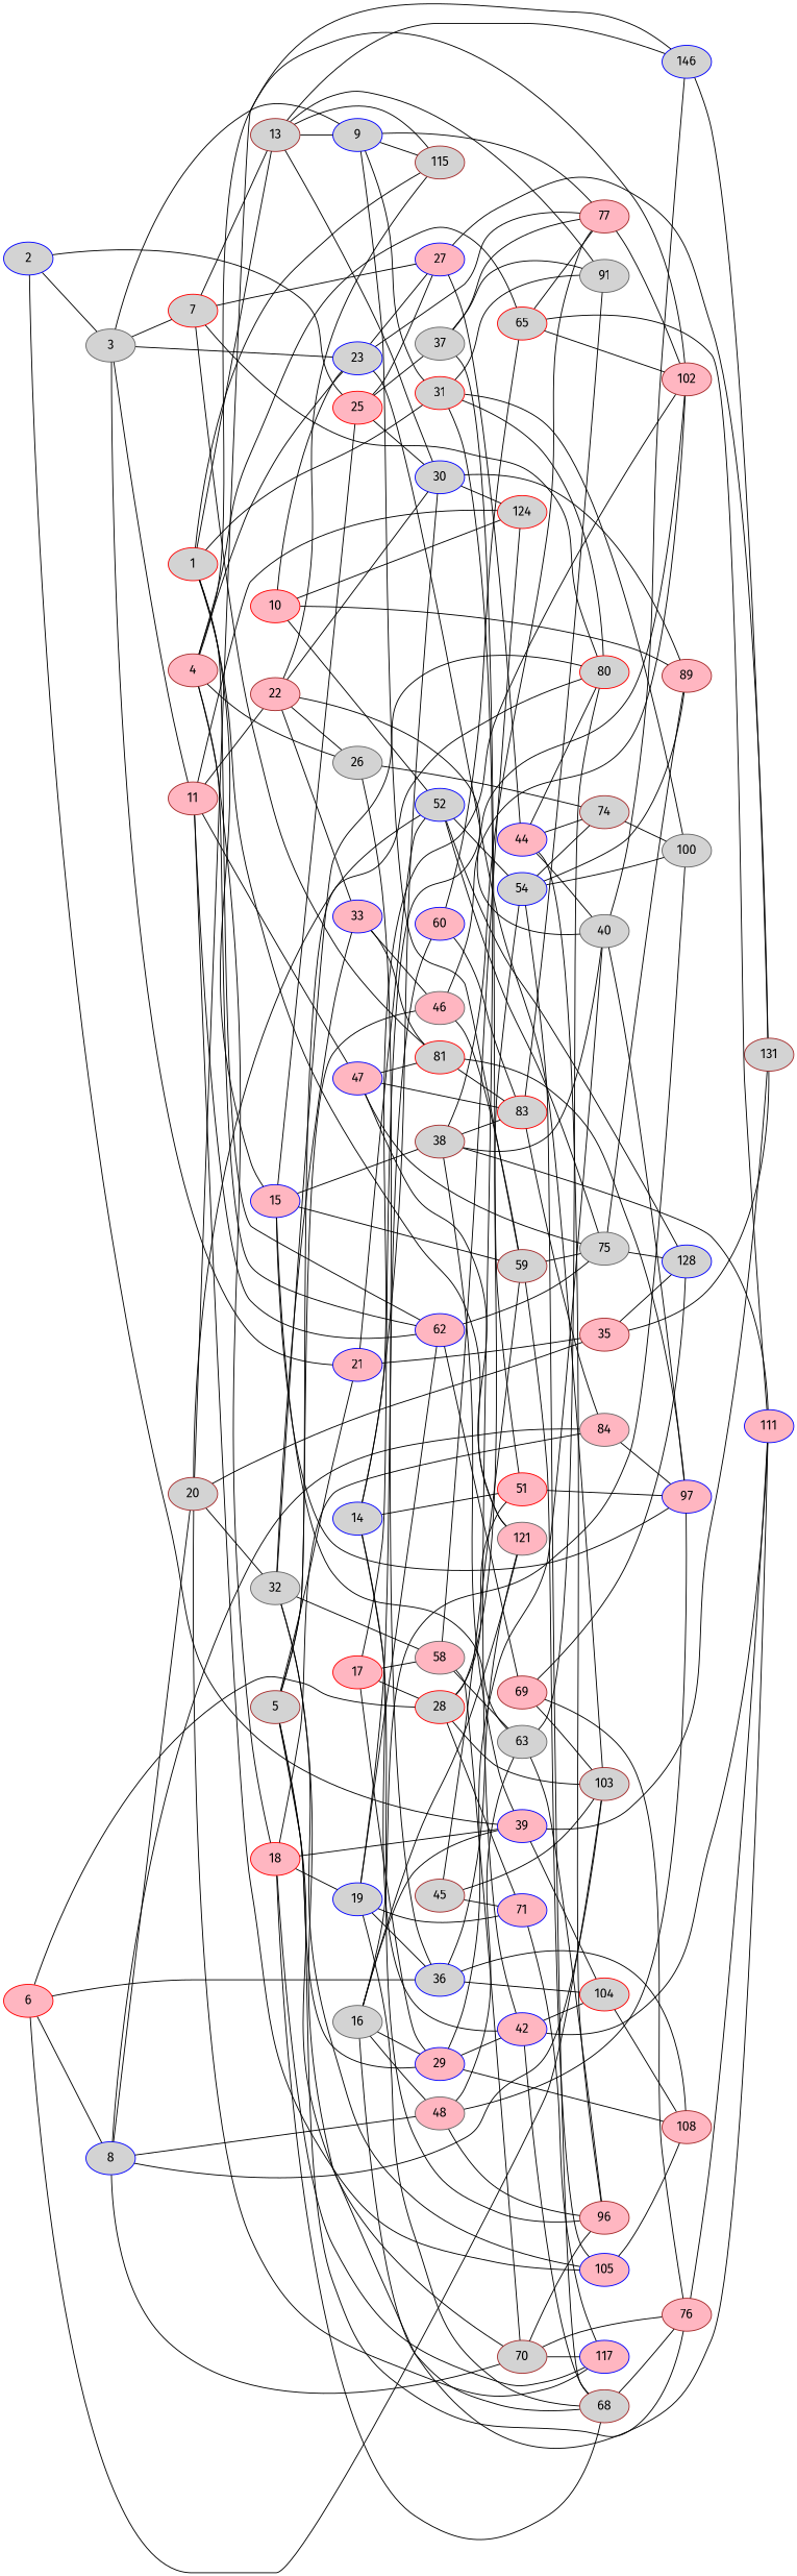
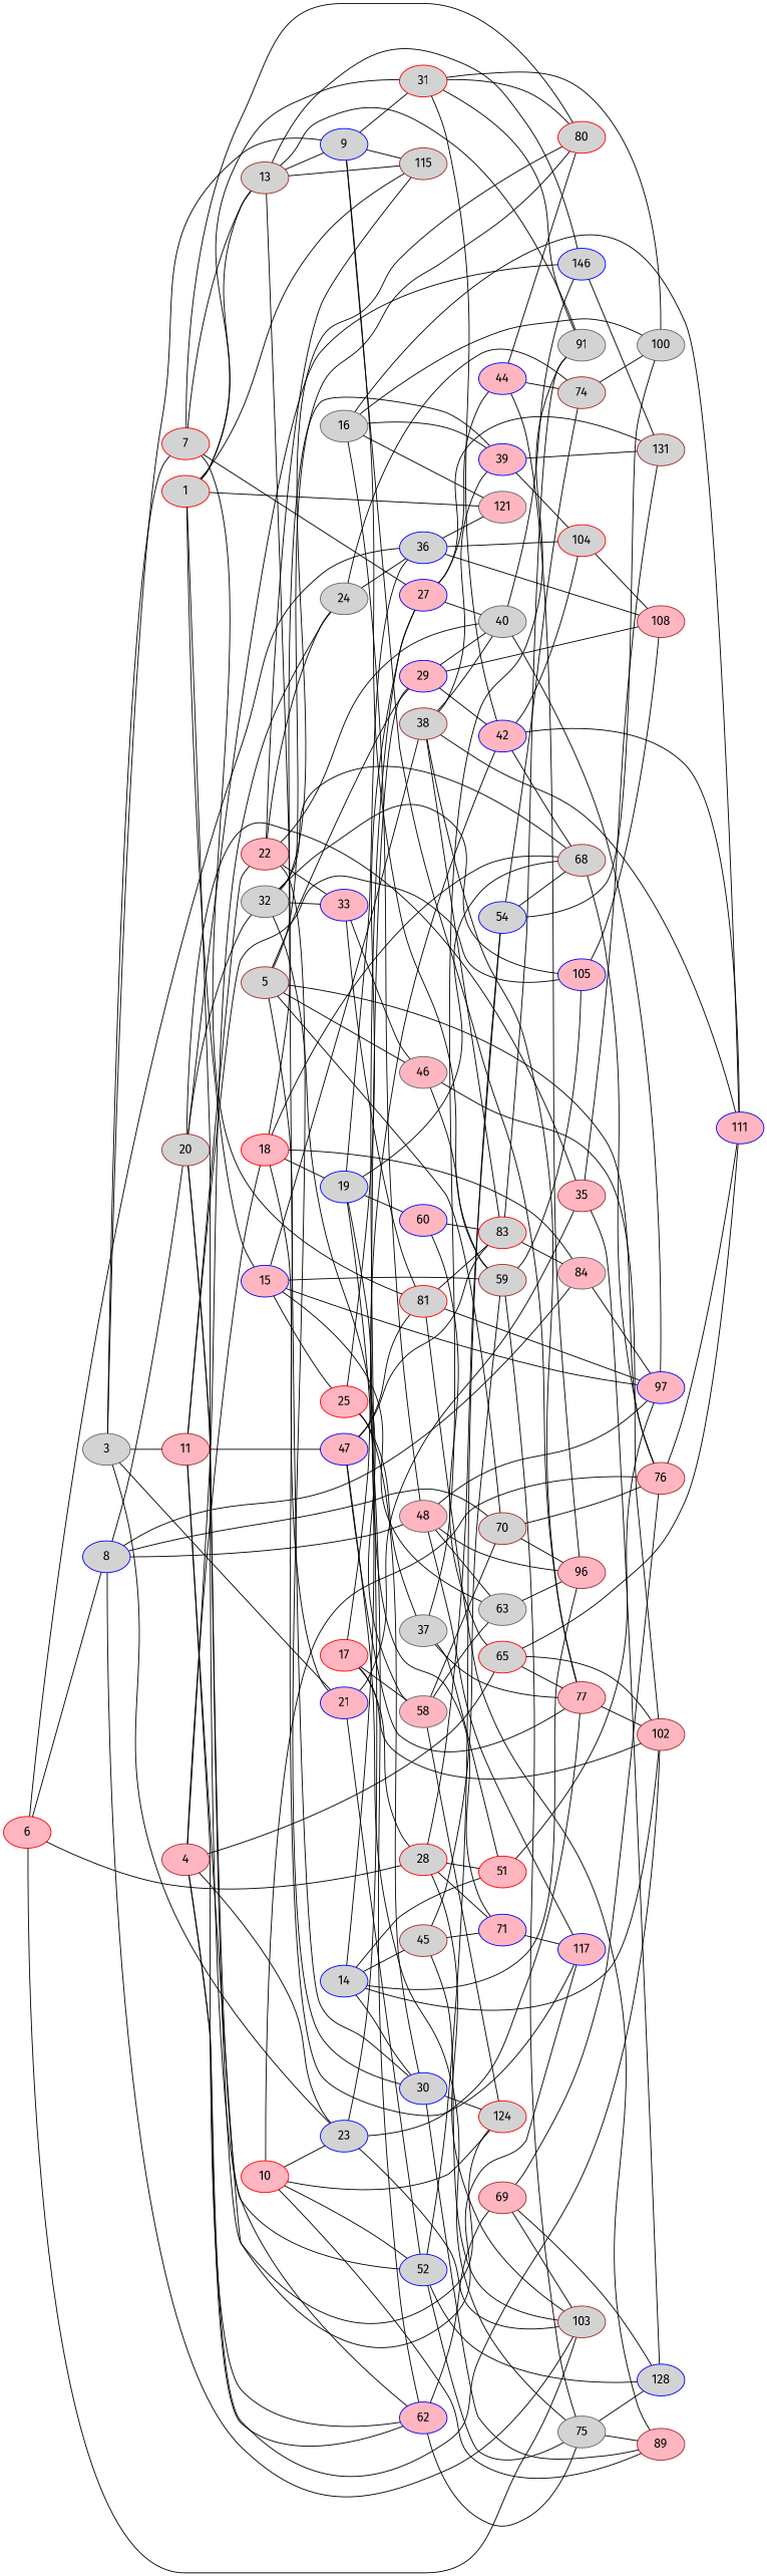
  graph {
    fontname="Fira Sans"
    rankdir=LR
    node [color=blue fillcolor=lightgrey fontname="Fira Sans" style=filled]
    edge [fontname="Fira Sans"]
    1 [color=red super="+53"]
    13 [color=brown super="+110"]
    15 [fillcolor=lightpink super="+95"]
    31 [color=red super="+109"]
    62 [fillcolor=lightpink super="+113"]
    115 [color=brown]
    121 [color=gray40 fillcolor=lightpink]
    9 [super="+87"]
    30 [super="+94"]
    91 [color=gray40]
    n11 [label=146 super="+135"]
    25 [color=red fillcolor=lightpink super="+43"]
    59 [color=brown super="+132"]
    38 [color=brown super="+136"]
    63 [color=gray40 super="+73"]
    97 [fillcolor=lightpink super="+134"]
    80 [color=red super="+107"]
    42 [fillcolor=lightpink super="+72"]
    100 [color=gray40]
    75 [color=gray40 super="+86"]
    69 [color=brown fillcolor=lightpink]
    3 [color=gray40 super="+24"]
    7 [color=red super="+133"]
    11 [color=brown fillcolor=lightpink super="+12"]
    21 [fillcolor=lightpink]
    23 [super="+41"]
-   2
    39 [fillcolor=lightpink super="+93"]
    27 [fillcolor=lightpink super="+82"]
    37 [color=gray40]
    131 [color=brown]
    104 [color=red]
    81 [color=red super="+127"]
    77 [color=brown fillcolor=lightpink super="+123"]
    124 [color=red]
    22 [color=brown fillcolor=lightpink super="+130"]
    47 [fillcolor=lightpink super="+106"]
    105 [fillcolor=lightpink]
    52 [super="+55"]
    35 [color=brown fillcolor=lightpink]
    103 [color=brown super="+126"]
    4 [color=brown fillcolor=lightpink super="+50"]
    18 [color=red fillcolor=lightpink super="+90"]
-   26 [color=gray40]
+   26 [color=gray40 label=24]
    65 [color=red super="+129"]
    102 [color=brown fillcolor=lightpink super="+114"]
    84 [color=gray40 fillcolor=lightpink]
    19 [super="+88"]
    68 [color=brown super="+99"]
    117 [fillcolor=lightpink]
    36 [super="+85"]
    74 [color=brown]
    111 [fillcolor=lightpink super="+125"]
    5 [color=brown super="+120"]
    29 [fillcolor=lightpink super="+64"]
    46 [color=gray40 fillcolor=lightpink]
    70 [color=brown super="+118"]
    76 [color=brown fillcolor=lightpink super="+79"]
    40 [color=gray40 super="+112"]
    108 [color=brown fillcolor=lightpink]
    96 [color=brown fillcolor=lightpink super="+119"]
    8 [super="+66"]
    20 [color=brown super="+101"]
    48 [color=gray40 fillcolor=lightpink super="+57"]
    6 [color=red fillcolor=lightpink]
    28 [color=red super="+61"]
    51 [color=red fillcolor=lightpink]
    71 [fillcolor=lightpink]
    54 [super="+78"]
    44 [fillcolor=lightpink]
    83 [color=red super="+92"]
    32 [color=gray40 super="+34"]
    10 [color=red fillcolor=lightpink super="+67"]
    89 [color=brown fillcolor=lightpink]
    128
    33 [fillcolor=lightpink]
    14 [super="+98"]
    45 [color=brown]
    16 [color=gray40 super="+49"]
    17 [color=red fillcolor=lightpink]
    58 [color=gray40 fillcolor=lightpink super="+122"]
    60 [fillcolor=lightpink]
    1 -- 13
    1 -- 15
    1 -- 31
    1 -- 62
    1 -- 115
    1 -- 121
    13 -- 115
    13 -- 9
    13 -- 30
    13 -- 91
    13 -- n11
    15 -- 25
    15 -- 59
    15 -- 38
    15 -- 63
    15 -- 97
    31 -- 91
    31 -- 80
    31 -- 42
    31 -- 100
    62 -- 75
    62 -- 69
    9 -- 31
    9 -- 115
    9 -- 59
    9 -- 77
    30 -- 124
    30 -- 89
    n11 -- 131
    25 -- 30
    25 -- 27
    25 -- 37
    59 -- 75
    59 -- 105
    38 -- 39
    38 -- 77
    38 -- 111
    38 -- 40
    38 -- 83
-   63 -- 80
    63 -- 96 [weight=2]
    42 -- 104
    42 -- 68
    42 -- 111
    75 -- 89
    75 -- 128
    69 -- 103
    69 -- 76
    69 -- 128
    3 -- 9
    3 -- 7
    3 -- 11
    3 -- 21
    3 -- 23
    7 -- 13
    7 -- 80
    7 -- 27
    7 -- 81
    11 -- 62
    11 -- 124
    11 -- 22
    11 -- 47
    11 -- 105
    21 -- 52
    21 -- 35
    23 -- 27
    23 -- 77
    23 -- 103
-   2 -- 25 [weight=2]
-   2 -- 3
-   2 -- 39
    39 -- 131
    39 -- 104
    27 -- 131
-   44 -- 40
+   27 -- 40
    27 -- 44
    37 -- 91
    37 -- 77
    37 -- 51
    104 -- 108
    81 -- 97
    81 -- 83
    77 -- 102
    22 -- 115
    22 -- 30
    22 -- 26
    22 -- 40
    22 -- 33
-   47 -- 121
+   47 -- 77
    47 -- 75
    47 -- 81 [weight=2]
    47 -- 83
    105 -- 108
    52 -- 75
    52 -- 54
    52 -- 128
    35 -- 131
    35 -- 128
    4 -- 62
    4 -- 23
    4 -- 18
    4 -- 26
    4 -- 65
    4 -- 102
    18 -- 39
    18 -- 84
    18 -- 19
    18 -- 68
    18 -- 117
    26 -- 36
    26 -- 74
    65 -- 77
    65 -- 102
    65 -- 111 [weight=2]
    84 -- 97
    19 -- 62
    19 -- 68
    19 -- 36
    19 -- 71
    19 -- 60
    68 -- 76
    36 -- 121
    36 -- 104
    36 -- 108
    74 -- 100
    5 -- 80
    5 -- 21
    5 -- 29
    5 -- 46
    5 -- 70
    5 -- 76
    29 -- 42
    29 -- 40
    29 -- 108
    46 -- 59
    46 -- 102
-   70 -- 117
+   48 -- 117
    70 -- 76
    70 -- 96
    76 -- 111
    40 -- n11
    40 -- 97
    8 -- 103
    8 -- 84
    8 -- 70
    8 -- 20
    8 -- 48
    20 -- n11
    20 -- 52
    20 -- 35
    20 -- 117
    20 -- 32
    48 -- 63
    48 -- 97
    48 -- 96
    6 -- 103
    6 -- 36
    6 -- 8
    6 -- 28
    28 -- 103
    28 -- 51
    28 -- 71
    28 -- 54
    51 -- 97
    71 -- 117
    54 -- 100
    54 -- 68
    54 -- 74
-   54 -- 89
+   81 -- 89
    44 -- 80
    44 -- 74
    44 -- 96
    83 -- 91
    83 -- 84
    32 -- 80
    32 -- 105
    32 -- 68
    32 -- 33
    32 -- 58
    10 -- 23
    10 -- 124
    10 -- 52
+   10 -- 76
    10 -- 89
    33 -- 81
    33 -- 46
    14 -- 30
    14 -- 42
    14 -- 102
    14 -- 96
    14 -- 51
+   14 -- 45
    45 -- 59
    45 -- 103
    45 -- 71
    16 -- 121
    16 -- 100
    16 -- 39
    16 -- 111
-   16 -- 29
    16 -- 48
    17 -- 102
    17 -- 29
    17 -- 28
    17 -- 58
    58 -- 63
    58 -- 124
    58 -- 70
    60 -- 65
    60 -- 83
  }
